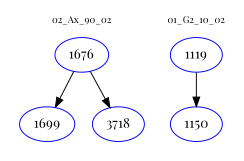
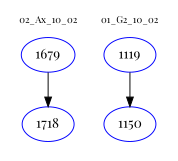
  digraph {
    fontname="Playfair Display"
    node [color=blue fontname="Playfair Display"]
    edge [color=black fontname="Playfair Display"]
-   n1 [label=1676]
-   n2 [label=1699]
-   n3 [label=3718]
+   n1 [label=1679]
+   n3 [label=1718]
    n4 [label=1119]
    n5 [label=1150]
    subgraph cluster_1 {
      color=white
      fontsize=10
-     label="02_Ax_90_02"
+     label="02_Ax_10_02"
      n1
-     n2
      n3
    }
    subgraph cluster_2 {
      color=white
      fontsize=10
      label="01_G2_10_02"
      n4
      n5
    }
-   n1 -> n2
    n1 -> n3
    n4 -> n5
  }
